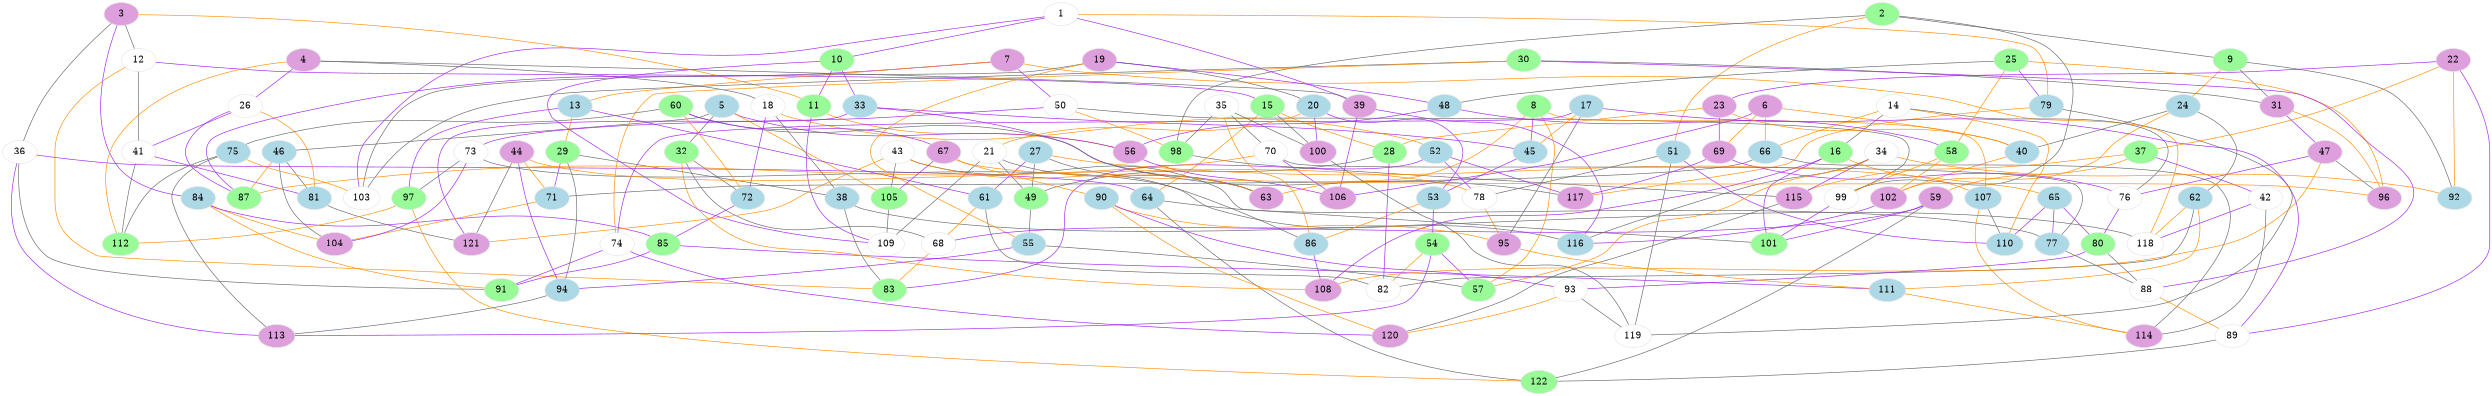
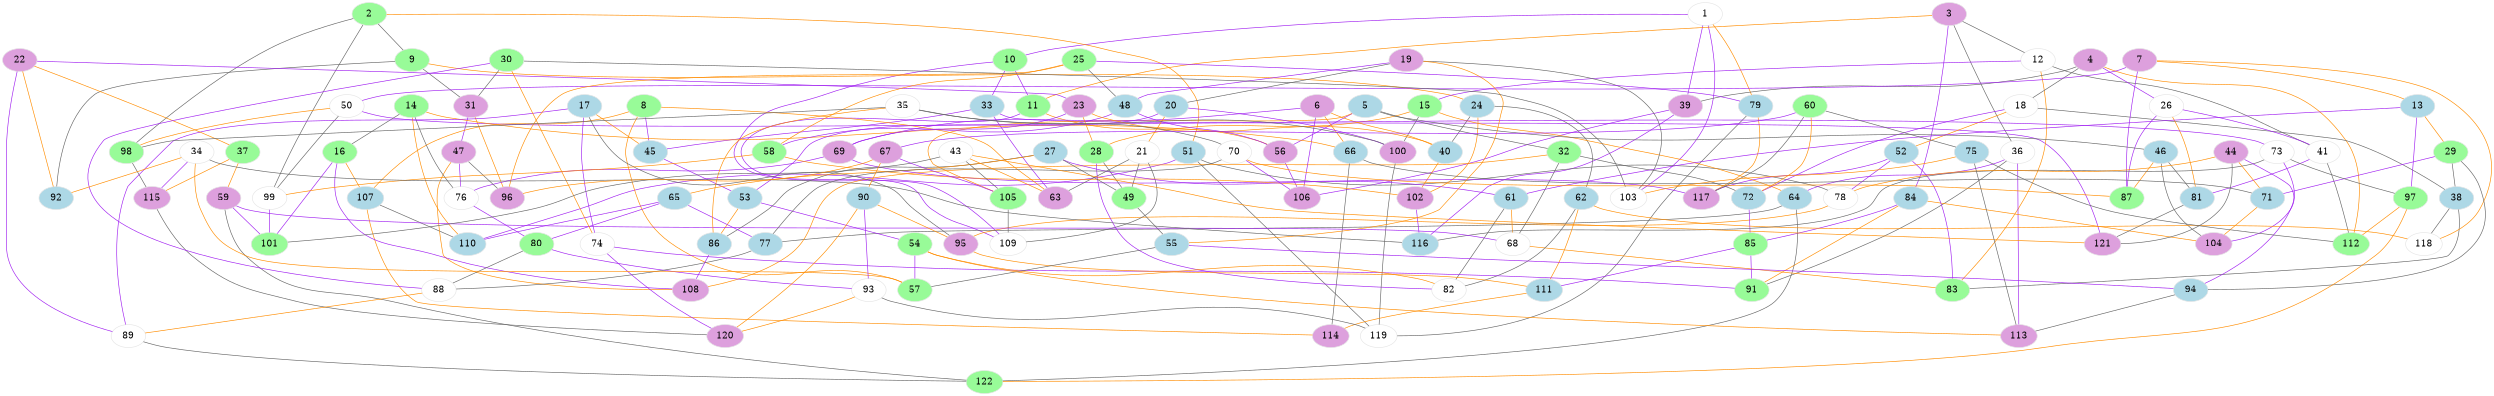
  graph {
    node [color=gray90 fillcolor=lightblue style=filled]
    edge [color=purple]
    1 [fillcolor=white]
    10 [fillcolor=palegreen]
    39 [fillcolor=plum]
    79
    103 [fillcolor=white]
    11 [fillcolor=palegreen]
    33
    109 [fillcolor=white]
    106 [fillcolor=plum]
    116
    119 [fillcolor=white]
    117 [fillcolor=plum]
    2 [fillcolor=palegreen]
    9 [fillcolor=palegreen]
    51
    98 [fillcolor=palegreen]
    99 [fillcolor=white]
    24
    31 [fillcolor=plum]
    92
    110
    78 [fillcolor=white]
    115 [fillcolor=plum]
    101 [fillcolor=palegreen]
    3 [fillcolor=plum]
    12 [fillcolor=white]
    36 [fillcolor=white]
    84
    56 [fillcolor=plum]
    15 [fillcolor=palegreen]
    41 [fillcolor=white]
    83 [fillcolor=palegreen]
    64
    91 [fillcolor=palegreen]
    113 [fillcolor=plum]
    104 [fillcolor=plum]
    85 [fillcolor=palegreen]
    4 [fillcolor=plum]
    18 [fillcolor=white]
    26 [fillcolor=white]
    112 [fillcolor=palegreen]
    38
    52
    72
    87 [fillcolor=palegreen]
    81
    32 [fillcolor=palegreen]
    5
    46
    105 [fillcolor=palegreen]
    108 [fillcolor=plum]
    68 [fillcolor=white]
    6 [fillcolor=plum]
    40
    66
    69 [fillcolor=plum]
    102 [fillcolor=plum]
    71
    114 [fillcolor=plum]
    76 [fillcolor=white]
    7 [fillcolor=plum]
    13
    50 [fillcolor=white]
    118 [fillcolor=white]
    29 [fillcolor=palegreen]
    61
    97 [fillcolor=palegreen]
    73 [fillcolor=white]
    8 [fillcolor=palegreen]
    45
    57 [fillcolor=palegreen]
    63 [fillcolor=plum]
    107
    53
    62
    96 [fillcolor=plum]
    47 [fillcolor=plum]
    121 [fillcolor=plum]
    28 [fillcolor=palegreen]
    100 [fillcolor=plum]
    94
    82 [fillcolor=white]
    122 [fillcolor=palegreen]
-   14 [fillcolor=white]
+   14 [fillcolor=palegreen]
    16 [fillcolor=palegreen]
    80 [fillcolor=palegreen]
    49 [fillcolor=palegreen]
    77
    17
    74 [fillcolor=white]
    89 [fillcolor=white]
    95 [fillcolor=plum]
    120 [fillcolor=plum]
    111
    19 [fillcolor=plum]
    20
    48
    55
    21 [fillcolor=white]
    58 [fillcolor=palegreen]
    86
    54 [fillcolor=palegreen]
    22 [fillcolor=plum]
    23 [fillcolor=plum]
    37 [fillcolor=palegreen]
-   42 [fillcolor=white]
    59 [fillcolor=plum]
    25 [fillcolor=palegreen]
    27
    65
    30 [fillcolor=palegreen]
    88 [fillcolor=white]
    34 [fillcolor=white]
    35 [fillcolor=white]
    70 [fillcolor=white]
    43 [fillcolor=white]
    44 [fillcolor=plum]
    60 [fillcolor=palegreen]
    67 [fillcolor=plum]
    75
    90
    93 [fillcolor=white]
    1 -- 10
    1 -- 39
    1 -- 79 [color=darkorange]
    1 -- 103
    10 -- 11
    10 -- 33
    10 -- 109
    39 -- 106
    39 -- 116
    79 -- 119 [color=gray40]
    79 -- 117 [color=darkorange]
    11 -- 109
    11 -- 56 [color=darkorange]
    33 -- 45
    33 -- 63
    33 -- 121
    2 -- 9 [color=gray40]
    2 -- 51 [color=darkorange]
    2 -- 98 [color=gray40]
    2 -- 99 [color=gray40]
    9 -- 24 [color=darkorange]
    9 -- 31 [color=gray40]
    9 -- 92 [color=gray40]
    51 -- 119 [color=gray40]
    51 -- 110
    51 -- 78 [color=gray40]
    98 -- 115 [color=gray40]
    99 -- 101
    24 -- 40 [color=gray40]
    24 -- 102 [color=darkorange]
    24 -- 62 [color=gray40]
    31 -- 96 [color=darkorange]
    31 -- 47
    78 -- 95 [color=darkorange]
    115 -- 120 [color=gray40]
    3 -- 11 [color=darkorange]
    3 -- 12 [color=gray40]
    3 -- 36 [color=gray40]
    3 -- 84
    12 -- 15
    12 -- 41 [color=gray40]
    12 -- 83 [color=darkorange]
    36 -- 64
    36 -- 91 [color=gray40]
    36 -- 113
    84 -- 91 [color=darkorange]
    84 -- 104 [color=darkorange]
    84 -- 85
    56 -- 106
    15 -- 64 [color=darkorange]
    15 -- 28 [color=darkorange]
    15 -- 100 [color=gray40]
    41 -- 112 [color=gray40]
    41 -- 81
    64 -- 122 [color=gray40]
    64 -- 77 [color=gray40]
    85 -- 91
    85 -- 111
    4 -- 39 [color=gray40]
    4 -- 18 [color=gray40]
    4 -- 26
    4 -- 112 [color=darkorange]
    18 -- 38 [color=gray40]
    18 -- 52 [color=darkorange]
    18 -- 72
    26 -- 41
    26 -- 87
    26 -- 81 [color=darkorange]
    38 -- 83 [color=gray40]
    38 -- 118 [color=gray40]
    52 -- 117
    52 -- 78
    52 -- 83
    72 -- 85
    81 -- 121 [color=gray40]
    32 -- 72 [color=gray40]
    32 -- 108 [color=darkorange]
    32 -- 68 [color=gray40]
    5 -- 56
    5 -- 32 [color=gray40]
    5 -- 46 [color=gray40]
    5 -- 105 [color=darkorange]
    46 -- 104 [color=gray40]
    46 -- 87 [color=darkorange]
    46 -- 81 [color=gray40]
    105 -- 109 [color=gray40]
    68 -- 83 [color=darkorange]
    6 -- 106
    6 -- 40 [color=darkorange]
    6 -- 66 [color=darkorange]
-   6 -- 69 [color=darkorange]
+   6 -- 69
    40 -- 102 [color=darkorange]
    66 -- 71 [color=gray40]
    66 -- 114 [color=gray40]
    69 -- 117
    69 -- 76
    102 -- 116
    71 -- 104 [color=darkorange]
    76 -- 80
    7 -- 87
    7 -- 13 [color=darkorange]
    7 -- 50
    7 -- 118 [color=darkorange]
    13 -- 29 [color=darkorange]
    13 -- 61
    13 -- 97
    50 -- 98 [color=darkorange]
    50 -- 99 [color=gray40]
    50 -- 73
    29 -- 38 [color=gray40]
    29 -- 71
    29 -- 94 [color=gray40]
    61 -- 68 [color=darkorange]
    61 -- 82 [color=gray40]
    97 -- 112 [color=darkorange]
    97 -- 122 [color=darkorange]
    73 -- 116 [color=gray40]
    73 -- 104
    73 -- 97 [color=gray40]
    8 -- 45
    8 -- 57 [color=darkorange]
    8 -- 63 [color=darkorange]
    8 -- 107 [color=darkorange]
    45 -- 53
    107 -- 110 [color=gray40]
    107 -- 114 [color=darkorange]
    53 -- 86 [color=darkorange]
    53 -- 54
    62 -- 118 [color=darkorange]
    62 -- 82 [color=gray40]
    62 -- 111 [color=darkorange]
    47 -- 108 [color=darkorange]
    47 -- 76
    47 -- 96 [color=gray40]
    28 -- 82
    28 -- 49 [color=gray40]
    100 -- 119 [color=gray40]
    94 -- 113 [color=gray40]
    14 -- 110 [color=darkorange]
    14 -- 66 [color=darkorange]
    14 -- 76 [color=gray40]
    14 -- 16 [color=gray40]
    16 -- 101
    16 -- 108
    16 -- 107 [color=darkorange]
    80 -- 88 [color=gray40]
    80 -- 93
    49 -- 55 [color=gray40]
    77 -- 88 [color=gray40]
    17 -- 45 [color=darkorange]
    17 -- 74
    17 -- 89
    17 -- 95 [color=gray40]
    74 -- 91
    74 -- 120
    89 -- 122 [color=gray40]
    95 -- 111 [color=darkorange]
    111 -- 114 [color=darkorange]
    19 -- 103 [color=gray40]
    19 -- 20 [color=gray40]
    19 -- 48
    19 -- 55 [color=darkorange]
    20 -- 53
    20 -- 100
    20 -- 21 [color=darkorange]
    48 -- 56
    48 -- 58
    55 -- 57 [color=gray40]
    55 -- 94
    21 -- 109 [color=gray40]
    21 -- 63 [color=gray40]
    21 -- 49 [color=gray40]
    58 -- 99 [color=darkorange]
    58 -- 102 [color=darkorange]
    86 -- 108
-   54 -- 113
+   54 -- 113 [color=darkorange]
    54 -- 57
    54 -- 82 [color=darkorange]
    22 -- 92 [color=darkorange]
    22 -- 89
    22 -- 23
    22 -- 37 [color=darkorange]
    23 -- 40 [color=darkorange]
    23 -- 69
    23 -- 28 [color=darkorange]
    37 -- 115 [color=darkorange]
-   37 -- 42
    37 -- 59 [color=darkorange]
-   42 -- 114 [color=gray40]
-   42 -- 118
    59 -- 101
    59 -- 68
    59 -- 122 [color=gray40]
    25 -- 79
    25 -- 96 [color=darkorange]
    25 -- 48 [color=gray40]
    25 -- 58 [color=darkorange]
    27 -- 61
    27 -- 49 [color=gray40]
    27 -- 86 [color=gray40]
    27 -- 65 [color=darkorange]
    65 -- 110
    65 -- 80
    65 -- 77
    30 -- 103 [color=gray40]
    30 -- 31 [color=gray40]
    30 -- 74 [color=darkorange]
    30 -- 88
    88 -- 89 [color=darkorange]
    34 -- 116 [color=gray40]
    34 -- 92 [color=darkorange]
    34 -- 115
    34 -- 57 [color=darkorange]
    35 -- 98 [color=gray40]
    35 -- 100 [color=gray40]
    35 -- 86 [color=darkorange]
    35 -- 70 [color=gray40]
    70 -- 106
    70 -- 87 [color=darkorange]
    70 -- 77 [color=gray40]
    43 -- 101 [color=gray40]
    43 -- 105 [color=gray40]
    43 -- 63 [color=darkorange]
    43 -- 121 [color=darkorange]
    44 -- 78 [color=darkorange]
    44 -- 71 [color=darkorange]
    44 -- 121 [color=gray40]
    44 -- 94
    60 -- 117 [color=gray40]
    60 -- 72 [color=darkorange]
    60 -- 67
    60 -- 75 [color=gray40]
    67 -- 105
    67 -- 96 [color=darkorange]
    67 -- 90 [color=darkorange]
    75 -- 103 [color=darkorange]
    75 -- 113 [color=gray40]
    75 -- 112 [color=gray40]
    90 -- 95 [color=darkorange]
    90 -- 120 [color=darkorange]
    90 -- 93
    93 -- 119 [color=gray40]
    93 -- 120 [color=darkorange]
  }
